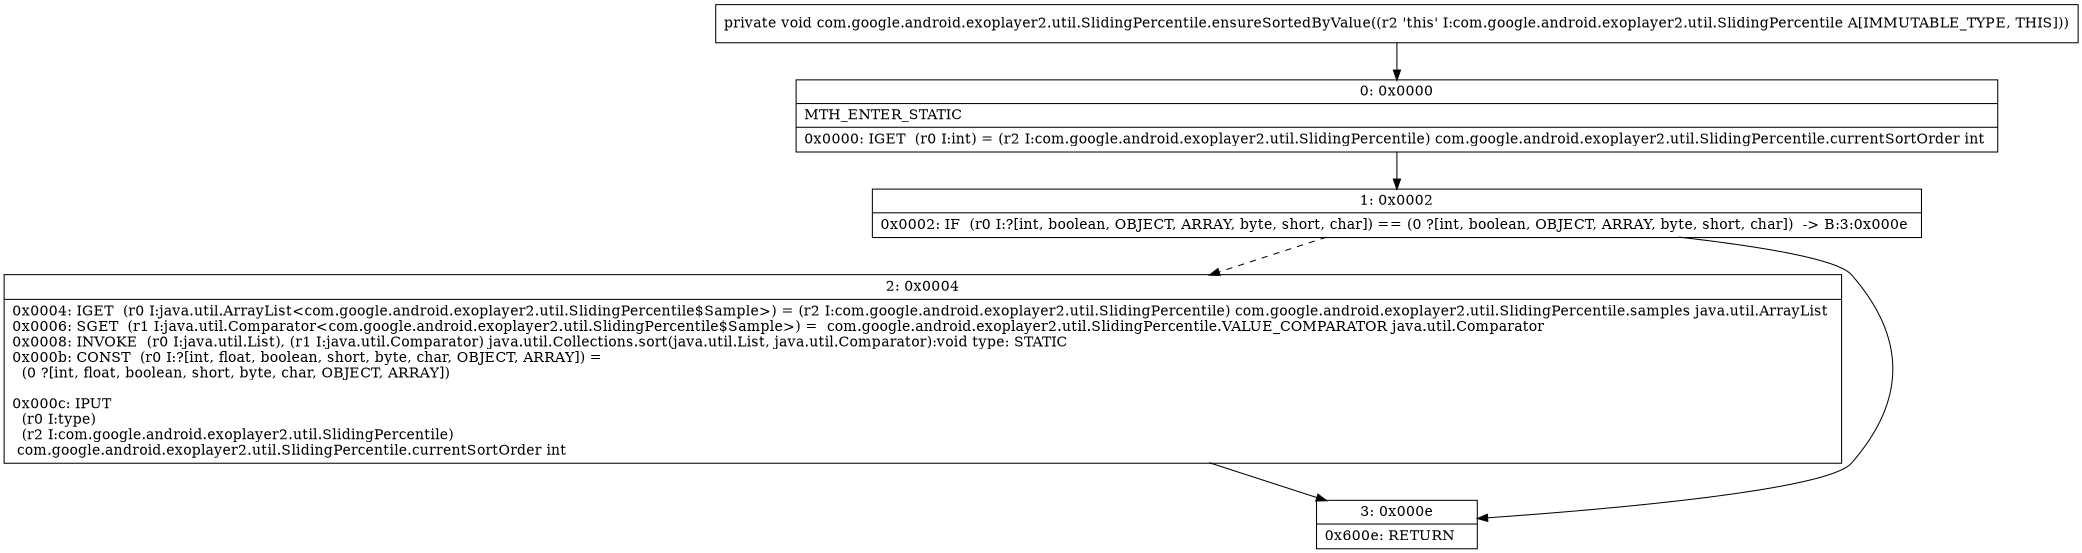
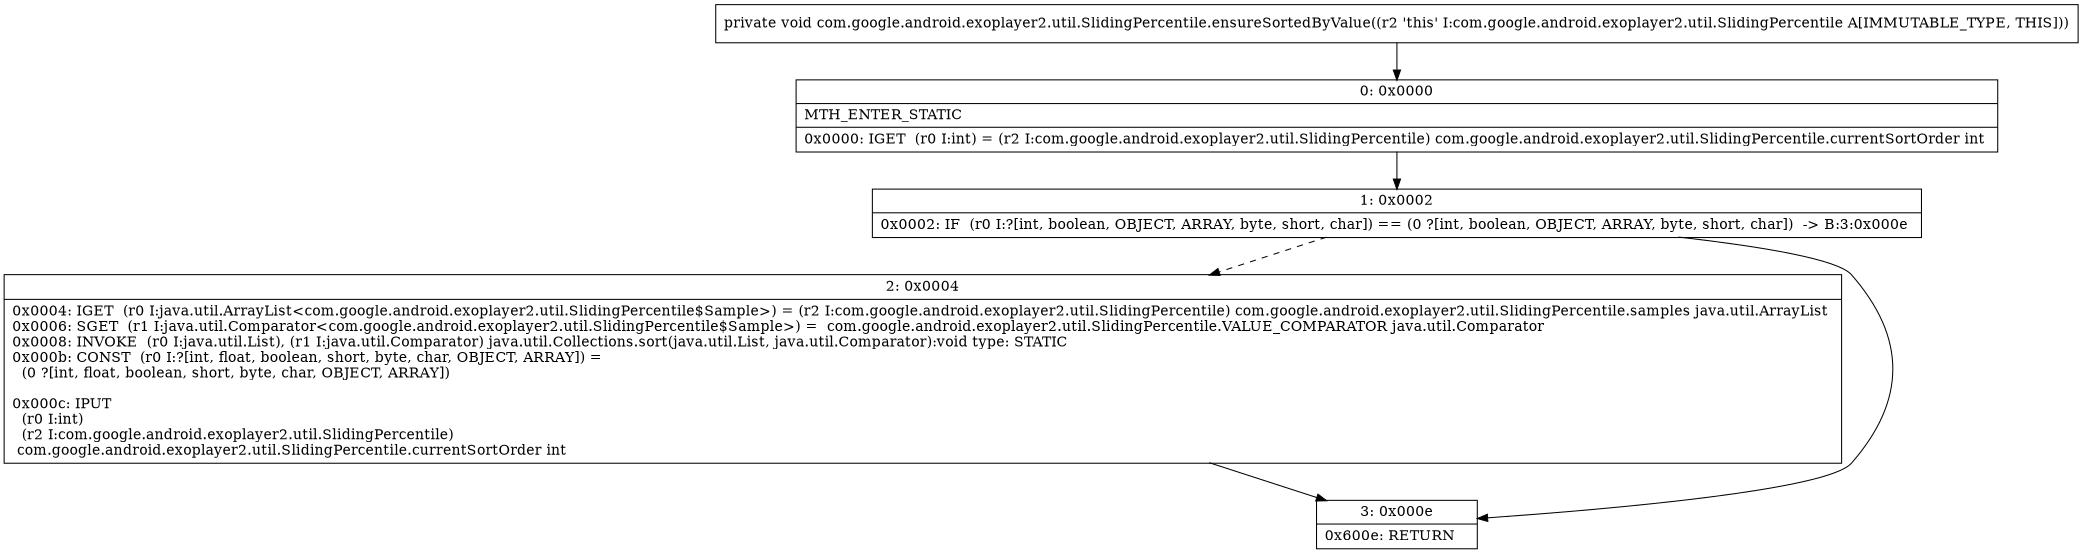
  digraph {
    node [shape=record]
    n1 [label="{0\:\ 0x0000|MTH_ENTER_STATIC\l|0x0000: IGET  (r0 I:int) = (r2 I:com.google.android.exoplayer2.util.SlidingPercentile) com.google.android.exoplayer2.util.SlidingPercentile.currentSortOrder int \l}"]
    n2 [label="{1\:\ 0x0002|0x0002: IF  (r0 I:?[int, boolean, OBJECT, ARRAY, byte, short, char]) == (0 ?[int, boolean, OBJECT, ARRAY, byte, short, char])  \-\> B:3:0x000e \l}"]
-   n3 [label="{2\:\ 0x0004|0x0004: IGET  (r0 I:java.util.ArrayList\<com.google.android.exoplayer2.util.SlidingPercentile$Sample\>) = (r2 I:com.google.android.exoplayer2.util.SlidingPercentile) com.google.android.exoplayer2.util.SlidingPercentile.samples java.util.ArrayList \l0x0006: SGET  (r1 I:java.util.Comparator\<com.google.android.exoplayer2.util.SlidingPercentile$Sample\>) =  com.google.android.exoplayer2.util.SlidingPercentile.VALUE_COMPARATOR java.util.Comparator \l0x0008: INVOKE  (r0 I:java.util.List), (r1 I:java.util.Comparator) java.util.Collections.sort(java.util.List, java.util.Comparator):void type: STATIC \l0x000b: CONST  (r0 I:?[int, float, boolean, short, byte, char, OBJECT, ARRAY]) = \l  (0 ?[int, float, boolean, short, byte, char, OBJECT, ARRAY])\l \l0x000c: IPUT  \l  (r0 I:type)\l  (r2 I:com.google.android.exoplayer2.util.SlidingPercentile)\l com.google.android.exoplayer2.util.SlidingPercentile.currentSortOrder int \l}"]
+   n3 [label="{2\:\ 0x0004|0x0004: IGET  (r0 I:java.util.ArrayList\<com.google.android.exoplayer2.util.SlidingPercentile$Sample\>) = (r2 I:com.google.android.exoplayer2.util.SlidingPercentile) com.google.android.exoplayer2.util.SlidingPercentile.samples java.util.ArrayList \l0x0006: SGET  (r1 I:java.util.Comparator\<com.google.android.exoplayer2.util.SlidingPercentile$Sample\>) =  com.google.android.exoplayer2.util.SlidingPercentile.VALUE_COMPARATOR java.util.Comparator \l0x0008: INVOKE  (r0 I:java.util.List), (r1 I:java.util.Comparator) java.util.Collections.sort(java.util.List, java.util.Comparator):void type: STATIC \l0x000b: CONST  (r0 I:?[int, float, boolean, short, byte, char, OBJECT, ARRAY]) = \l  (0 ?[int, float, boolean, short, byte, char, OBJECT, ARRAY])\l \l0x000c: IPUT  \l  (r0 I:int)\l  (r2 I:com.google.android.exoplayer2.util.SlidingPercentile)\l com.google.android.exoplayer2.util.SlidingPercentile.currentSortOrder int \l}"]
    n4 [label="{3\:\ 0x000e|0x600e: RETURN   \l}"]
    n5 [label="{private void com.google.android.exoplayer2.util.SlidingPercentile.ensureSortedByValue((r2 'this' I:com.google.android.exoplayer2.util.SlidingPercentile A[IMMUTABLE_TYPE, THIS])) }"]
    n1 -> n2
    n2 -> n3 [style=dashed]
    n2 -> n4
    n3 -> n4
    n5 -> n1
  }
